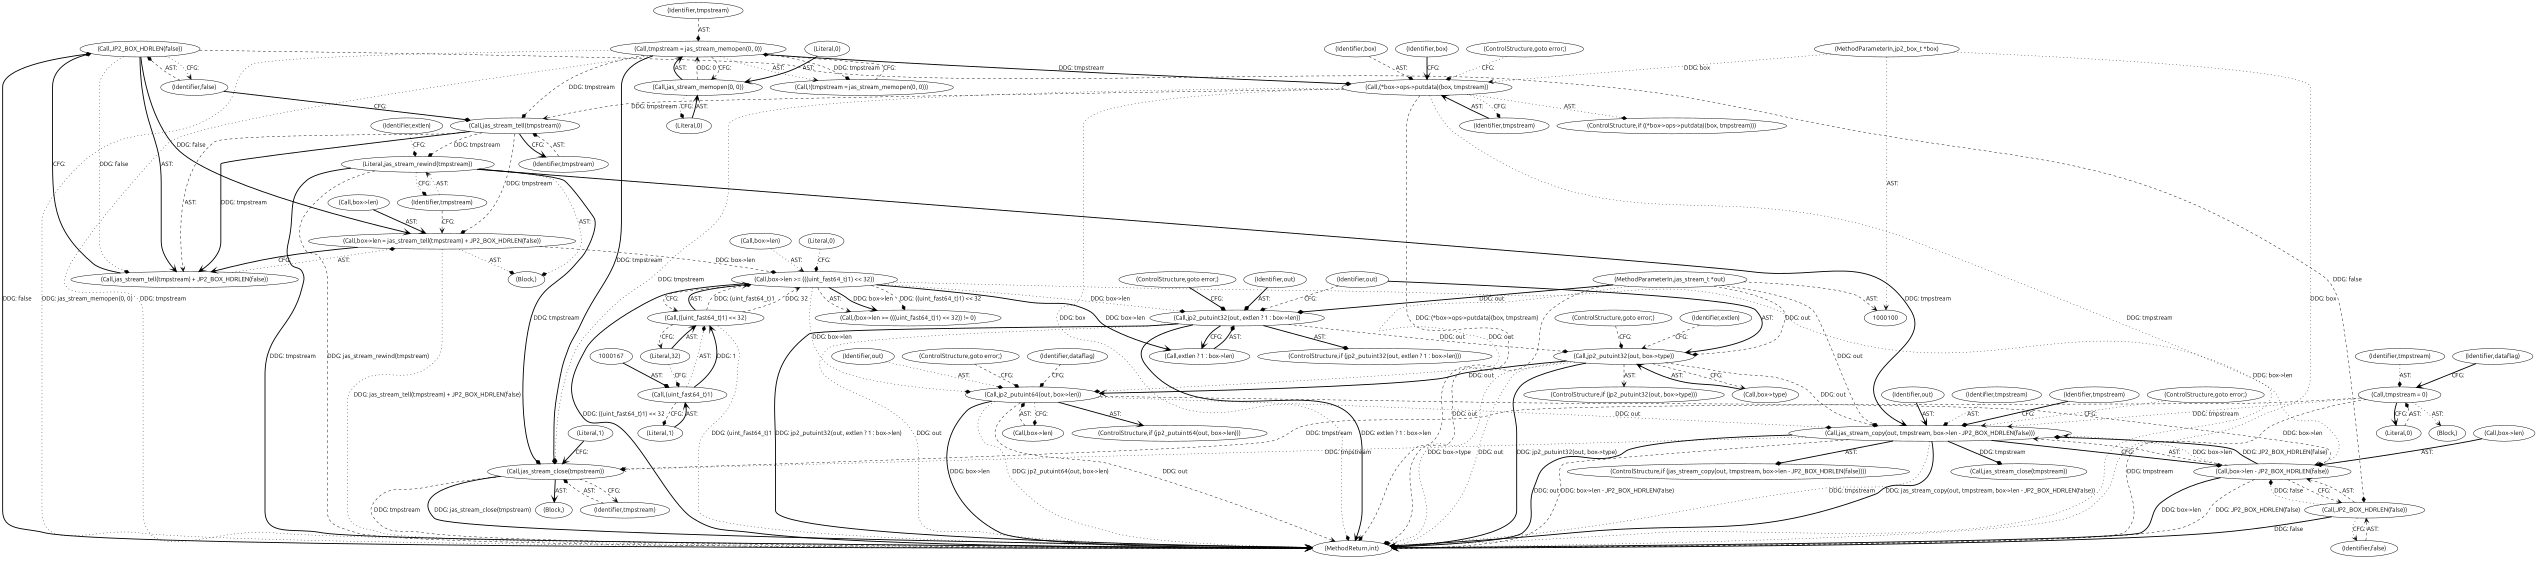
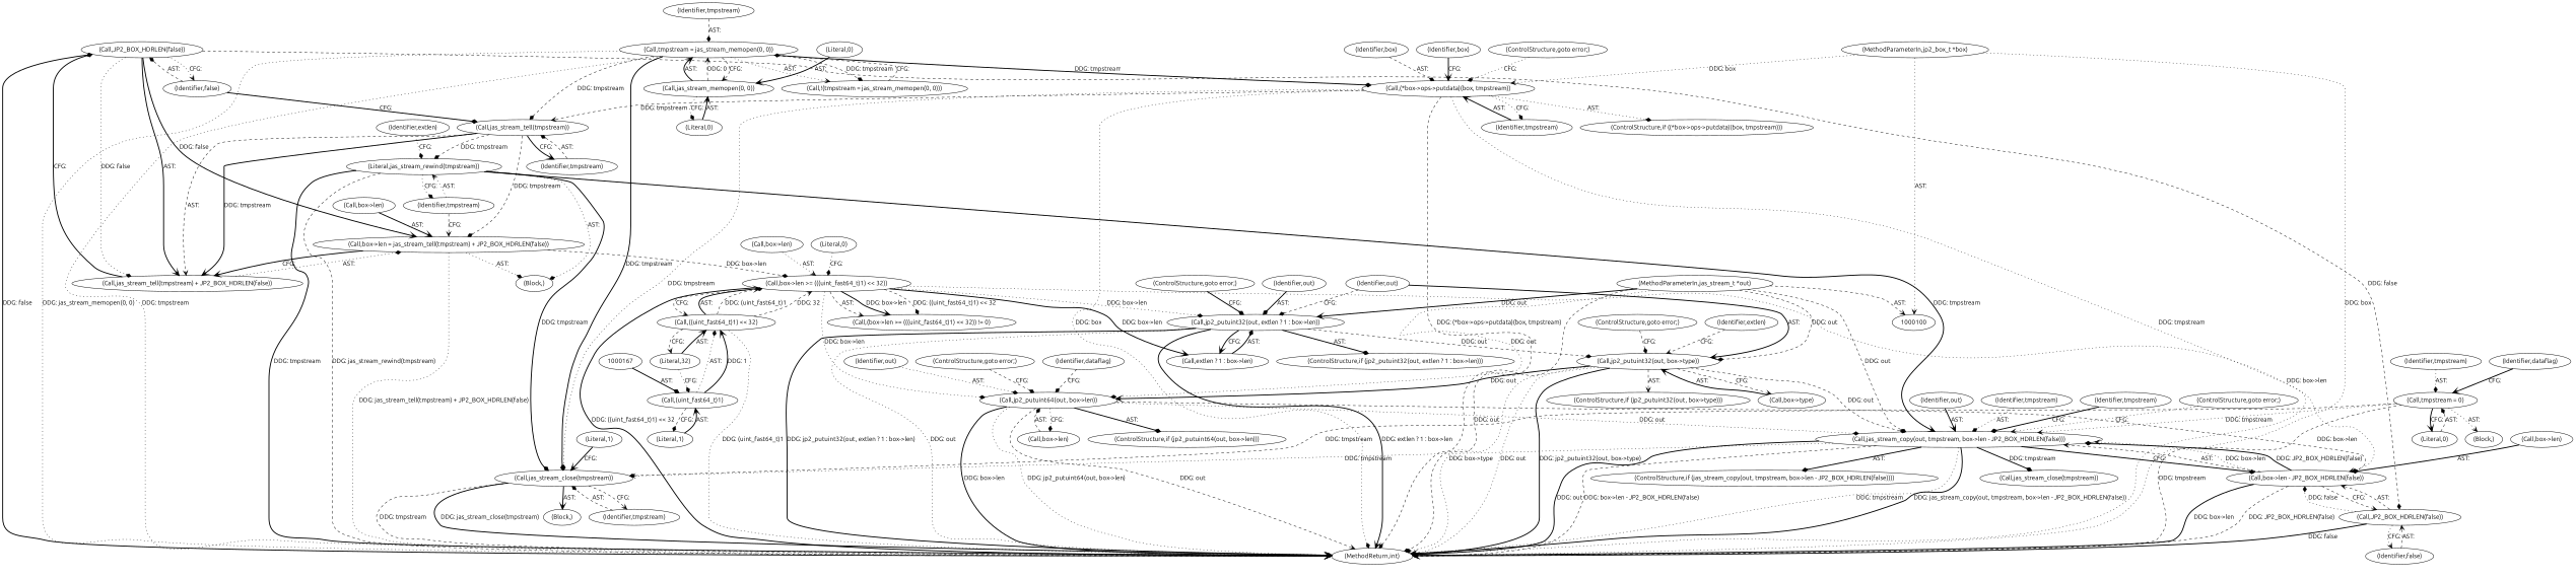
  digraph {
    fontname=Ubuntu
    node [fontname=Ubuntu]
    edge [arrowhead=diamond fontname=Ubuntu style=bold]
    n1 [label="(Call,jas_stream_close(tmpstream))"]
    n2 [label="(Block,)"]
    n3 [label="(MethodReturn,int)"]
    n4 [label="(Identifier,tmpstream)"]
    n5 [label="(Call,tmpstream = 0)"]
    n6 [label="(Call,jas_stream_copy(out, tmpstream, box->len - JP2_BOX_HDRLEN(false)))"]
    n7 [label="(Block,)"]
    n8 [label="(Literal,0)"]
    n9 [label="(Call,box->len - JP2_BOX_HDRLEN(false))"]
    n10 [label="(Call,jas_stream_close(tmpstream))"]
    n11 [label="(ControlStructure,if (jas_stream_copy(out, tmpstream, box->len - JP2_BOX_HDRLEN(false))))"]
    n12 [label="(Literal,jas_stream_rewind(tmpstream))"]
    n13 [label="(Identifier,tmpstream)"]
    n14 [label="(Block,)"]
    n15 [label="(Call,box->len = jas_stream_tell(tmpstream) + JP2_BOX_HDRLEN(false))"]
    n16 [label="(Call,jas_stream_tell(tmpstream))"]
    n17 [label="(Identifier,tmpstream)"]
    n18 [label="(Call,jas_stream_tell(tmpstream) + JP2_BOX_HDRLEN(false))"]
    n19 [label="(Call,box->len >= (((uint_fast64_t)1) << 32))"]
    n20 [label="(Call,JP2_BOX_HDRLEN(false))"]
    n21 [label="(Call,(*box->ops->putdata)(box, tmpstream))"]
    n22 [label="(ControlStructure,if ((*box->ops->putdata)(box, tmpstream)))"]
    n23 [label="(Identifier,tmpstream)"]
    n24 [label="(MethodParameterIn,jp2_box_t *box)"]
    1000100
    n26 [label="(Call,tmpstream = jas_stream_memopen(0, 0))"]
    n27 [label="(Call,jas_stream_memopen(0, 0))"]
    n28 [label="(Call,!(tmpstream = jas_stream_memopen(0, 0)))"]
    n29 [label="(Literal,0)"]
    n30 [label="(Call,JP2_BOX_HDRLEN(false))"]
    n31 [label="(Call,jp2_putuint64(out, box->len))"]
    n32 [label="(ControlStructure,if (jp2_putuint64(out, box->len)))"]
    n33 [label="(Call,box->len)"]
    n34 [label="(Call,jp2_putuint32(out, box->type))"]
    n35 [label="(Call,box->type)"]
    n36 [label="(ControlStructure,if (jp2_putuint32(out, box->type)))"]
    n37 [label="(Call,jp2_putuint32(out, extlen ? 1 : box->len))"]
    n38 [label="(Call,extlen ? 1 : box->len)"]
    n39 [label="(ControlStructure,if (jp2_putuint32(out, extlen ? 1 : box->len)))"]
    n40 [label="(MethodParameterIn,jas_stream_t *out)"]
    n41 [label="(Call,((uint_fast64_t)1) << 32)"]
    n42 [label="(Call,(box->len >= (((uint_fast64_t)1) << 32)) != 0)"]
    n43 [label="(Literal,32)"]
    n44 [label="(Identifier,false)"]
    n45 [label="(Identifier,false)"]
    n46 [label="(Call,(uint_fast64_t)1)"]
    n47 [label="(Literal,1)"]
    n48 [label="(Identifier,out)"]
    n49 [label="(Literal,1)"]
    n50 [label="(Call,box->len)"]
    n51 [label="(ControlStructure,goto error;)"]
    n52 [label="(Identifier,tmpstream)"]
    n53 [label="(Identifier,out)"]
    n54 [label="(Literal,0)"]
    n55 [label="(Identifier,out)"]
    n56 [label="(Identifier,dataflag)"]
    n57 [label="(Call,box->len)"]
    n58 [label="(Identifier,dataflag)"]
    n59 [label="(Identifier,box)"]
    n60 [label="(Identifier,out)"]
    n61 [label="(Identifier,tmpstream)"]
    n62 [label="(ControlStructure,goto error;)"]
    n63 [label="(Identifier,tmpstream)"]
    n64 [label="(Identifier,tmpstream)"]
    n65 [label="(Identifier,extlen)"]
    n66 [label="(Call,box->len)"]
    n67 [label="(ControlStructure,goto error;)"]
    n68 [label="(Literal,0)"]
    n69 [label="(Identifier,extlen)"]
    n70 [label="(Identifier,box)"]
    n71 [label="(ControlStructure,goto error;)"]
    n72 [label="(ControlStructure,goto error;)"]
    1000167
    n1 -> n2 [arrowhead=vee label="AST: "]
    n1 -> n3 [arrowhead=vee label="DDG: tmpstream" style=dashed]
    n1 -> n3 [arrowhead=vee label="DDG: jas_stream_close(tmpstream)"]
    n1 -> n4 [arrowhead=vee label="CFG: " style=dashed]
    n4 -> n1 [label="AST: " style=dashed]
    n5 -> n1 [label="DDG: tmpstream" style=dashed]
    n5 -> n3 [label="DDG: tmpstream" style=dashed]
    n5 -> n6 [arrowhead=vee label="DDG: tmpstream" style=dotted]
    n5 -> n7 [arrowhead=vee label="AST: " style=dotted]
    n5 -> n8 [arrowhead=vee label="CFG: "]
    n6 -> n1 [arrowhead=vee label="DDG: tmpstream" style=dotted]
    n6 -> n3 [label="DDG: out"]
    n6 -> n3 [arrowhead=vee label="DDG: box->len - JP2_BOX_HDRLEN(false)" style=dashed]
    n6 -> n3 [arrowhead=vee label="DDG: tmpstream" style=dotted]
    n6 -> n3 [arrowhead=vee label="DDG: jas_stream_copy(out, tmpstream, box->len - JP2_BOX_HDRLEN(false))"]
    n6 -> n9 [label="CFG: "]
    n6 -> n10 [label="DDG: tmpstream"]
    n6 -> n11 [label="AST: "]
    n8 -> n5 [label="AST: " style=dashed]
    n9 -> n3 [arrowhead=vee label="DDG: box->len"]
    n9 -> n3 [label="DDG: JP2_BOX_HDRLEN(false)" style=dashed]
    n9 -> n6 [arrowhead=vee label="AST: " style=dashed]
    n9 -> n6 [arrowhead=vee label="DDG: box->len" style=dotted]
    n9 -> n6 [label="DDG: JP2_BOX_HDRLEN(false)"]
    n9 -> n30 [arrowhead=vee label="CFG: " style=dashed]
    n12 -> n1 [label="DDG: tmpstream"]
    n12 -> n3 [arrowhead=vee label="DDG: tmpstream"]
    n12 -> n3 [arrowhead=vee label="DDG: jas_stream_rewind(tmpstream)" style=dashed]
    n12 -> n6 [arrowhead=vee label="DDG: tmpstream"]
    n12 -> n13 [label="CFG: " style=dotted]
    n12 -> n14 [label="AST: " style=dotted]
    n13 -> n12 [arrowhead=vee label="AST: " style=dotted]
    n13 -> n15 [arrowhead=vee label="CFG: " style=dashed]
    n15 -> n3 [label="DDG: jas_stream_tell(tmpstream) + JP2_BOX_HDRLEN(false)" style=dotted]
    n15 -> n14 [label="AST: " style=dotted]
    n15 -> n18 [arrowhead=vee label="CFG: "]
    n15 -> n19 [label="DDG: box->len" style=dashed]
    n16 -> n12 [label="DDG: tmpstream" style=dashed]
    n16 -> n15 [label="DDG: tmpstream" style=dashed]
    n16 -> n17 [arrowhead=vee label="CFG: "]
    n16 -> n18 [arrowhead=vee label="AST: " style=dashed]
    n16 -> n18 [arrowhead=vee label="DDG: tmpstream"]
    n17 -> n16 [label="AST: " style=dashed]
    n18 -> n15 [label="AST: " style=dotted]
    n18 -> n20 [label="CFG: "]
    n19 -> n3 [arrowhead=vee label="DDG: ((uint_fast64_t)1) << 32"]
    n19 -> n9 [arrowhead=vee label="DDG: box->len" style=dotted]
    n19 -> n31 [label="DDG: box->len" style=dotted]
    n19 -> n37 [label="DDG: box->len" style=dotted]
    n19 -> n38 [arrowhead=vee label="DDG: box->len"]
    n19 -> n41 [arrowhead=vee label="CFG: " style=dashed]
    n19 -> n42 [arrowhead=vee label="AST: " style=dashed]
    n19 -> n42 [arrowhead=vee label="DDG: box->len"]
    n19 -> n42 [label="DDG: ((uint_fast64_t)1) << 32" style=dashed]
    n20 -> n3 [arrowhead=vee label="DDG: false"]
    n20 -> n15 [arrowhead=vee label="DDG: false"]
    n20 -> n18 [arrowhead=vee label="AST: "]
    n20 -> n18 [label="DDG: false" style=dotted]
    n20 -> n30 [label="DDG: false" style=dashed]
    n20 -> n44 [arrowhead=vee label="CFG: " style=dotted]
    n21 -> n1 [label="DDG: tmpstream" style=dotted]
    n21 -> n3 [label="DDG: box" style=dotted]
    n21 -> n3 [label="DDG: (*box->ops->putdata)(box, tmpstream)" style=dashed]
    n21 -> n3 [label="DDG: tmpstream" style=dotted]
    n21 -> n16 [arrowhead=vee label="DDG: tmpstream" style=dashed]
    n21 -> n22 [label="AST: " style=dotted]
    n21 -> n23 [label="CFG: " style=dotted]
    n23 -> n21 [arrowhead=vee label="AST: "]
    n24 -> n3 [arrowhead=vee label="DDG: box" style=dotted]
    n24 -> n21 [arrowhead=vee label="DDG: box" style=dotted]
    n24 -> 1000100 [arrowhead=vee label="AST: " style=dotted]
    n26 -> n1 [label="DDG: tmpstream"]
    n26 -> n3 [arrowhead=vee label="DDG: jas_stream_memopen(0, 0)" style=dotted]
    n26 -> n3 [label="DDG: tmpstream" style=dotted]
    n26 -> n16 [label="DDG: tmpstream" style=dashed]
    n26 -> n21 [label="DDG: tmpstream"]
    n26 -> n27 [arrowhead=vee label="CFG: " style=dashed]
    n26 -> n28 [arrowhead=vee label="AST: " style=dotted]
    n26 -> n28 [label="DDG: tmpstream" style=dashed]
    n27 -> n26 [arrowhead=vee label="AST: "]
    n27 -> n26 [arrowhead=vee label="DDG: 0" style=dashed]
    n27 -> n29 [label="CFG: " style=dotted]
    n28 -> n26 [label="CFG: " style=dashed]
    n29 -> n27 [arrowhead=vee label="AST: "]
    n30 -> n3 [arrowhead=vee label="DDG: false"]
    n30 -> n9 [arrowhead=vee label="AST: " style=dashed]
    n30 -> n9 [label="DDG: false" style=dotted]
    n30 -> n45 [arrowhead=vee label="CFG: " style=dotted]
    n31 -> n3 [arrowhead=vee label="DDG: box->len"]
    n31 -> n3 [arrowhead=vee label="DDG: jp2_putuint64(out, box->len)" style=dotted]
    n31 -> n3 [arrowhead=vee label="DDG: out" style=dashed]
    n31 -> n6 [label="DDG: out" style=dotted]
    n31 -> n9 [label="DDG: box->len" style=dashed]
-   n31 -> n32 [arrowhead=vee label="AST: "]
+   n31 -> n32 [label="AST: "]
    n31 -> n33 [label="CFG: " style=dotted]
    n33 -> n31 [label="AST: " style=dashed]
    n34 -> n3 [label="DDG: box->type" style=dotted]
    n34 -> n3 [label="DDG: out" style=dotted]
    n34 -> n3 [label="DDG: jp2_putuint32(out, box->type)"]
    n34 -> n6 [label="DDG: out" style=dashed]
    n34 -> n31 [arrowhead=vee label="DDG: out"]
    n34 -> n35 [arrowhead=vee label="CFG: " style=dashed]
    n34 -> n36 [arrowhead=vee label="AST: " style=dashed]
    n35 -> n34 [arrowhead=vee label="AST: "]
    n37 -> n3 [label="DDG: jp2_putuint32(out, extlen ? 1 : box->len)"]
    n37 -> n3 [arrowhead=vee label="DDG: out" style=dotted]
    n37 -> n3 [arrowhead=vee label="DDG: extlen ? 1 : box->len"]
    n37 -> n34 [label="DDG: out" style=dashed]
    n37 -> n38 [arrowhead=vee label="CFG: "]
    n37 -> n39 [label="AST: "]
    n38 -> n37 [label="AST: "]
    n40 -> n3 [label="DDG: out" style=dashed]
    n40 -> n6 [label="DDG: out" style=dashed]
    n40 -> 1000100 [arrowhead=vee label="AST: " style=dashed]
    n40 -> n31 [label="DDG: out" style=dotted]
    n40 -> n34 [label="DDG: out" style=dashed]
-   n40 -> n37 [label="DDG: out"]
+   n40 -> n37 [arrowhead=vee label="DDG: out"]
    n41 -> n3 [label="DDG: (uint_fast64_t)1" style=dotted]
    n41 -> n19 [arrowhead=vee label="AST: "]
    n41 -> n19 [label="DDG: (uint_fast64_t)1" style=dashed]
    n41 -> n19 [arrowhead=vee label="DDG: 32" style=dashed]
    n41 -> n43 [arrowhead=vee label="CFG: " style=dashed]
    n43 -> n41 [arrowhead=vee label="AST: "]
    n43 -> n46 [label="CFG: " style=dotted]
    n44 -> n16 [label="CFG: "]
    n44 -> n20 [label="AST: " style=dashed]
    n45 -> n30 [arrowhead=vee label="AST: " style=dashed]
    n46 -> n41 [label="AST: " style=dotted]
    n46 -> n41 [arrowhead=vee label="DDG: 1"]
    n46 -> n47 [label="CFG: " style=dashed]
    n47 -> n46 [arrowhead=vee label="AST: "]
    n48 -> n31 [label="AST: " style=dotted]
    n49 -> n1 [arrowhead=vee label="CFG: "]
    n50 -> n19 [arrowhead=vee label="AST: " style=dotted]
    n51 -> n31 [label="CFG: " style=dashed]
    n52 -> n5 [label="AST: " style=dotted]
    n53 -> n37 [label="AST: "]
    n54 -> n19 [label="CFG: " style=dotted]
    n55 -> n6 [arrowhead=vee label="AST: "]
    n56 -> n5 [arrowhead=vee label="CFG: "]
    n57 -> n9 [label="AST: "]
    n58 -> n31 [label="CFG: " style=dashed]
    n59 -> n21 [arrowhead=vee label="CFG: "]
    n60 -> n34 [arrowhead=vee label="AST: "]
    n60 -> n37 [label="CFG: " style=dashed]
    n61 -> n26 [label="AST: " style=dashed]
    n62 -> n34 [label="CFG: " style=dashed]
    n63 -> n6 [label="AST: " style=dotted]
    n64 -> n6 [label="CFG: "]
    n65 -> n34 [arrowhead=vee label="CFG: " style=dashed]
    n66 -> n15 [arrowhead=vee label="AST: "]
    n67 -> n21 [label="CFG: " style=dotted]
    n68 -> n27 [arrowhead=vee label="AST: "]
    n69 -> n12 [label="CFG: " style=dotted]
    n70 -> n21 [label="AST: " style=dashed]
    n71 -> n37 [label="CFG: "]
    n72 -> n6 [arrowhead=vee label="CFG: " style=dotted]
    1000167 -> n46 [label="AST: "]
  }
